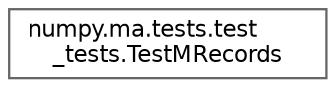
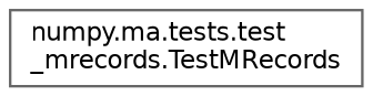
  digraph {
    rankdir=LR
-   n1 [color=grey40 fillcolor=white fontname=Helvetica fontsize=10 height=0.2 label="numpy.ma.tests.test\l_tests.TestMRecords" shape=box style=filled width=0.4]
+   n1 [color=grey40 fillcolor=white fontname=Helvetica fontsize=10 height=0.2 label="numpy.ma.tests.test\l_mrecords.TestMRecords" shape=box style=filled width=0.4]
  }
